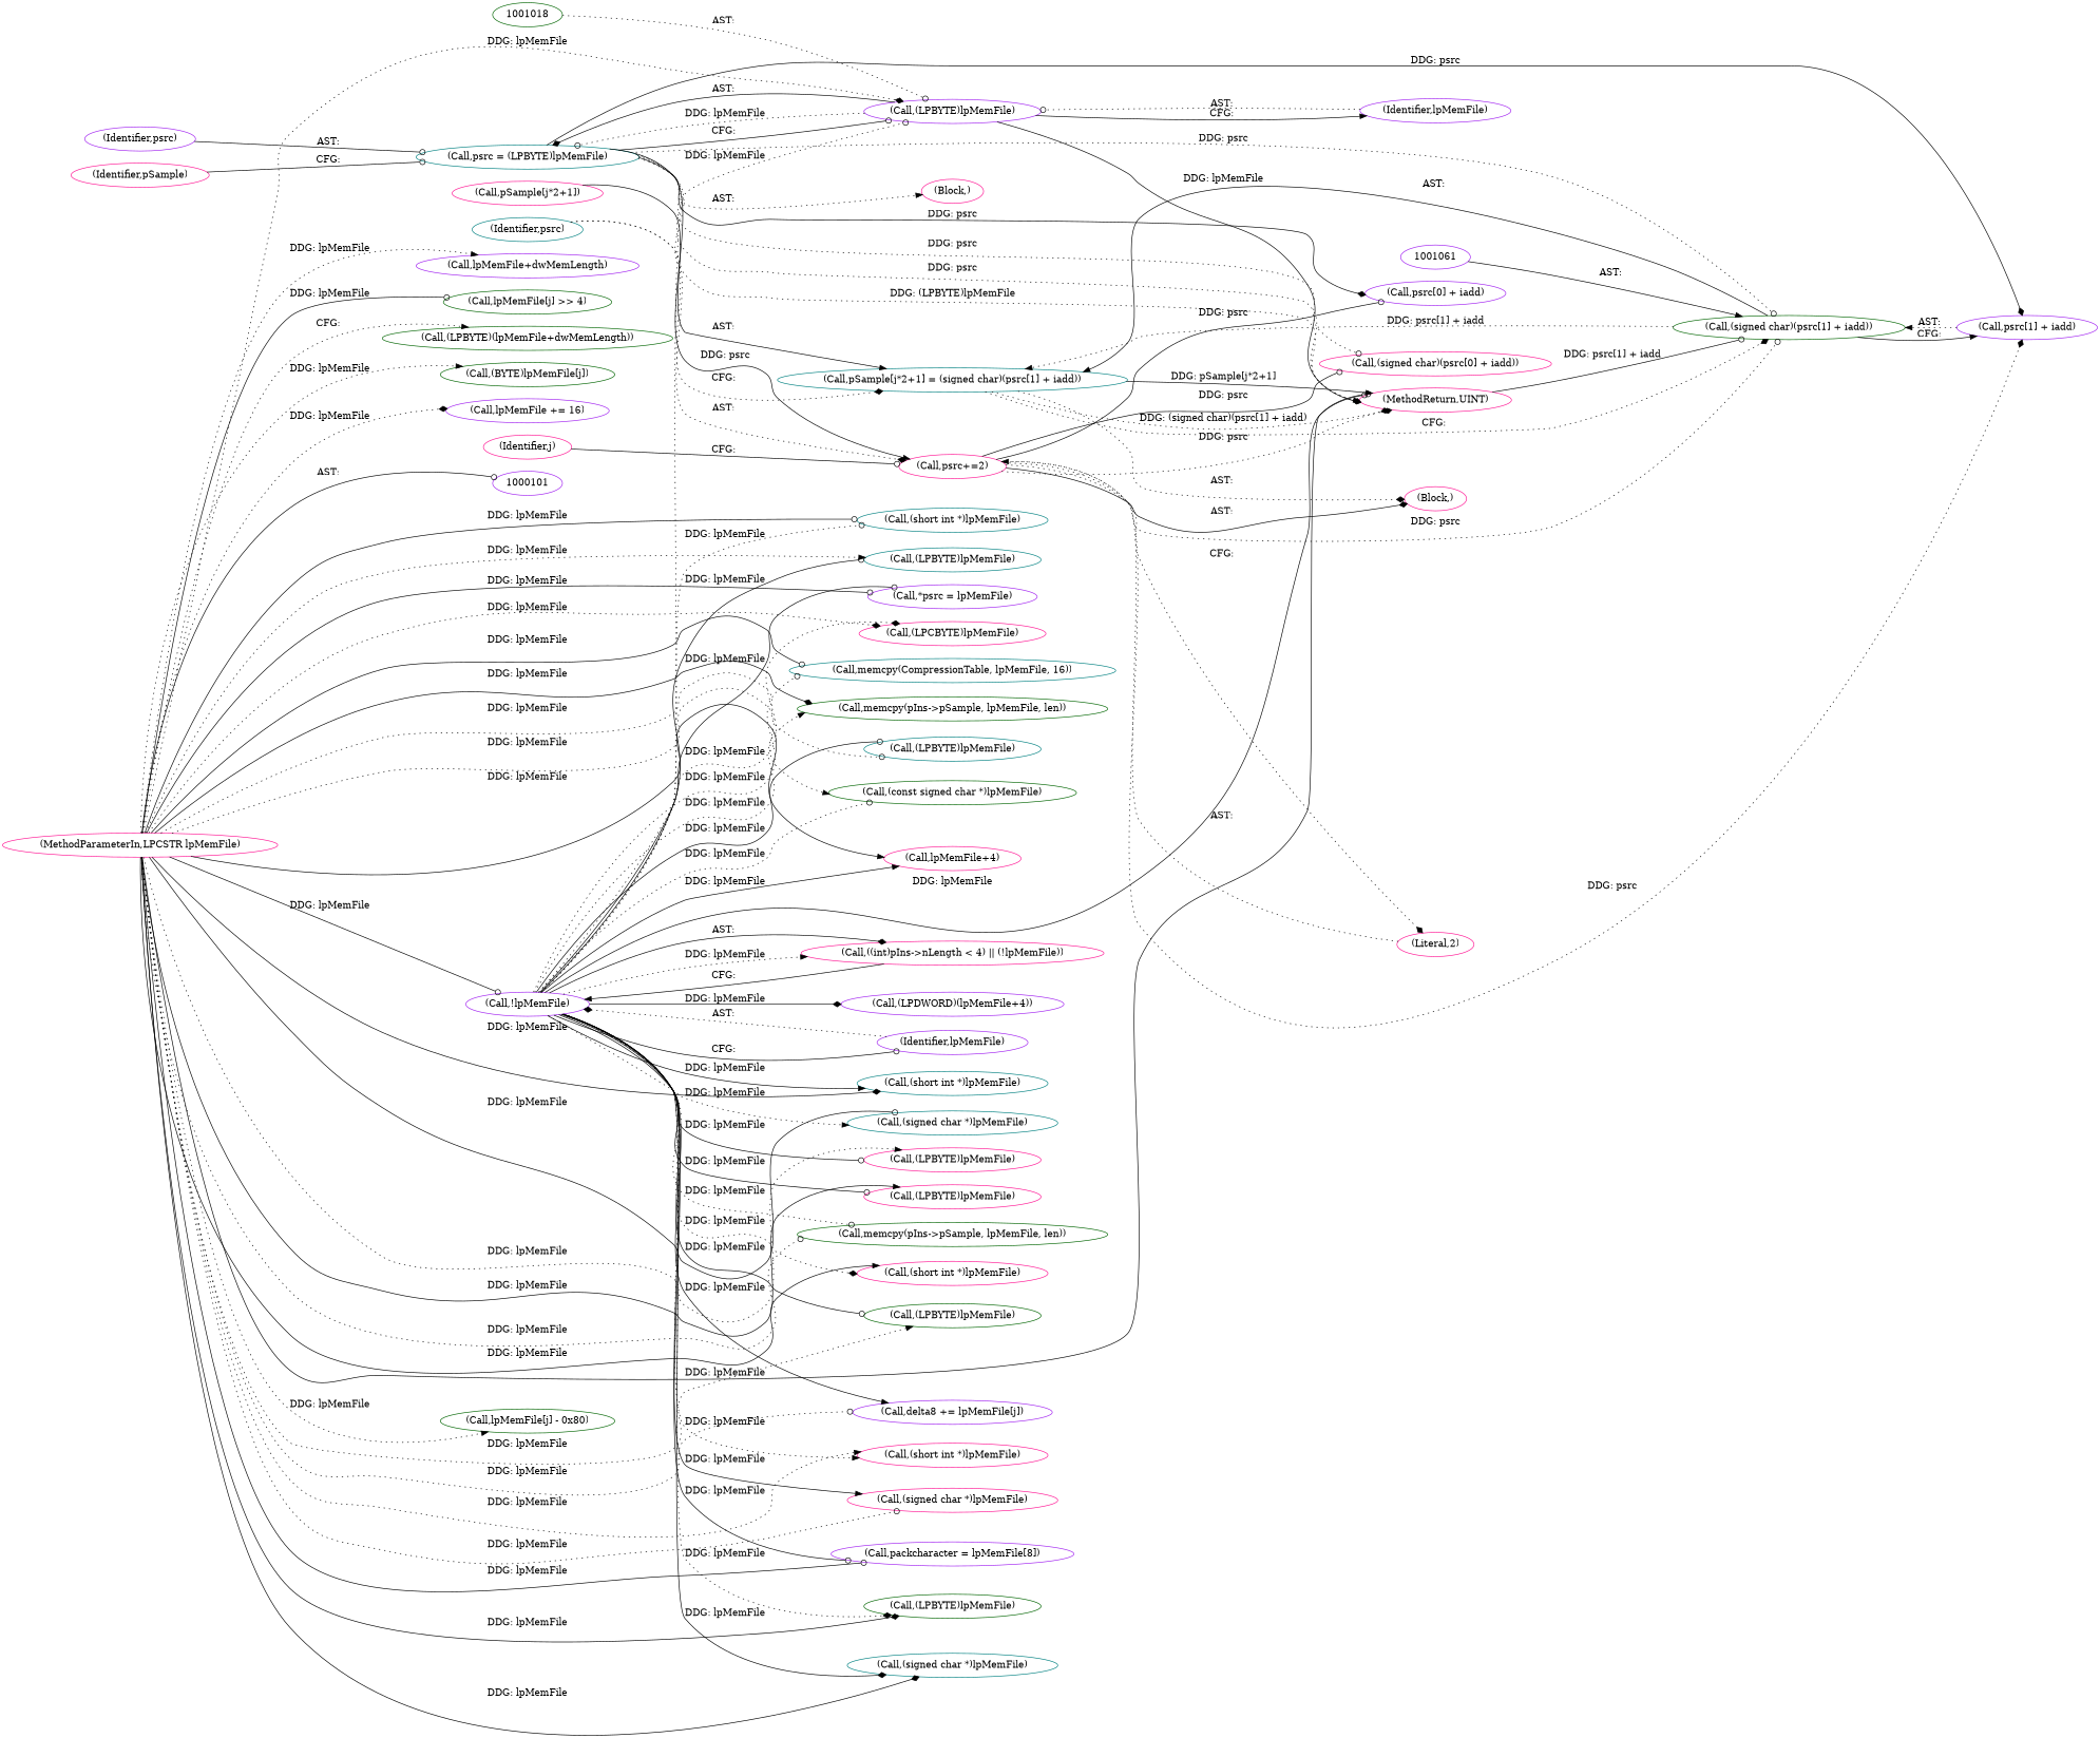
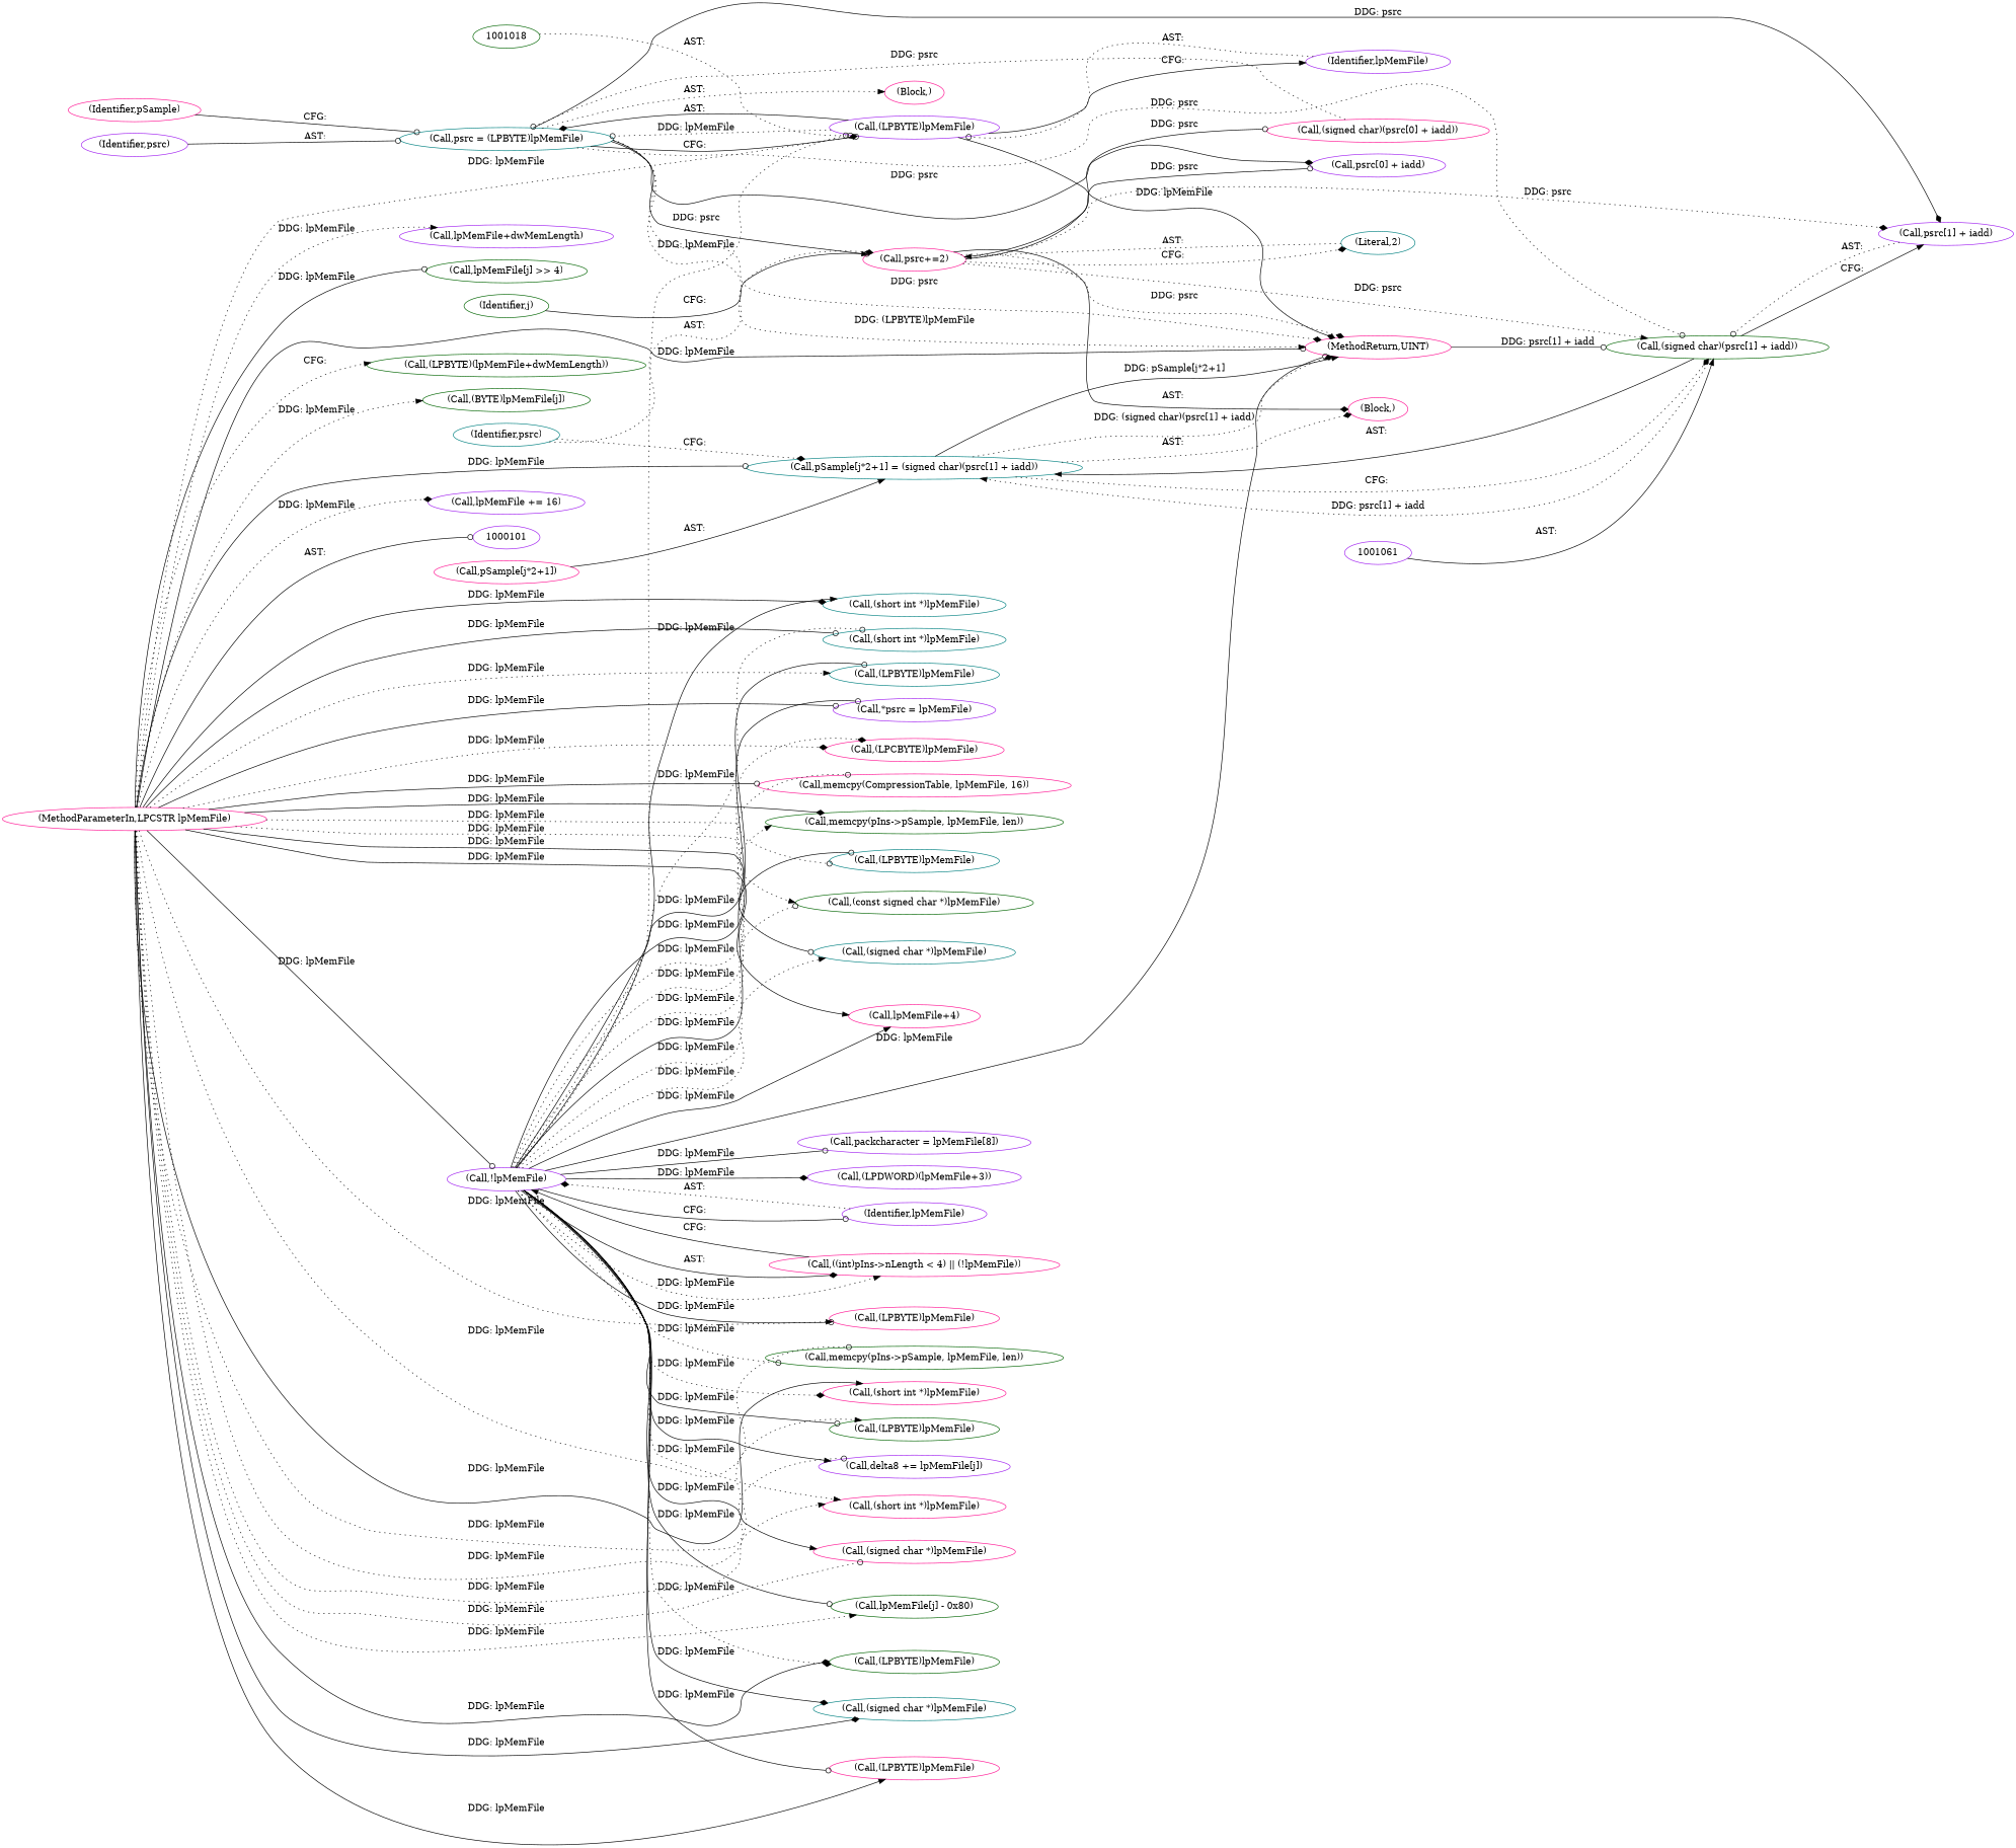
  digraph {
    rankdir=LR
    node [color=deeppink]
    edge [arrowhead=odot style=solid]
    n1 [color=teal label="(Call,pSample[j*2+1] = (signed char)(psrc[1] + iadd))"]
    n2 [color=darkgreen label="(Call,(signed char)(psrc[1] + iadd))"]
    n3 [label="(MethodReturn,UINT)"]
    n4 [label="(Block,)"]
    n5 [color=purple label="(Call,psrc[1] + iadd)"]
    n6 [color=teal label="(Call,psrc = (LPBYTE)lpMemFile)"]
    n7 [color=purple label="(Call,(LPBYTE)lpMemFile)"]
    n8 [label="(Call,psrc+=2)"]
    n9 [label="(Block,)"]
    n10 [label="(Call,(signed char)(psrc[0] + iadd))"]
    n11 [color=purple label="(Call,psrc[0] + iadd)"]
    n12 [color=purple label="(Identifier,lpMemFile)"]
-   n13 [label="(Literal,2)"]
+   n13 [color=teal label="(Literal,2)"]
    n14 [color=purple label="(Call,!lpMemFile)"]
    n15 [color=teal label="(Call,(signed char *)lpMemFile)"]
    n16 [label="(Call,lpMemFile+4)"]
    n17 [color=teal label="(Call,(short int *)lpMemFile)"]
    n18 [color=teal label="(Call,(short int *)lpMemFile)"]
    n19 [color=teal label="(Call,(LPBYTE)lpMemFile)"]
    n20 [color=purple label="(Call,*psrc = lpMemFile)"]
    n21 [label="(Call,(LPCBYTE)lpMemFile)"]
-   n22 [color=teal label="(Call,memcpy(CompressionTable, lpMemFile, 16))"]
+   n22 [label="(Call,memcpy(CompressionTable, lpMemFile, 16))"]
    n23 [label="(Call,((int)pIns->nLength < 4) || (!lpMemFile))"]
    n24 [color=darkgreen label="(Call,memcpy(pIns->pSample, lpMemFile, len))"]
    n25 [color=teal label="(Call,(LPBYTE)lpMemFile)"]
    n26 [color=darkgreen label="(Call,(const signed char *)lpMemFile)"]
    n27 [label="(Call,(LPBYTE)lpMemFile)"]
    n28 [color=purple label="(Call,delta8 += lpMemFile[j])"]
    n29 [label="(Call,(short int *)lpMemFile)"]
    n30 [label="(Call,(signed char *)lpMemFile)"]
    n31 [color=darkgreen label="(Call,lpMemFile[j] - 0x80)"]
    n32 [color=purple label="(Call,packcharacter = lpMemFile[8])"]
    n33 [color=darkgreen label="(Call,(LPBYTE)lpMemFile)"]
    n34 [color=teal label="(Call,(signed char *)lpMemFile)"]
    n35 [label="(Call,(LPBYTE)lpMemFile)"]
-   n36 [color=purple label="(Call,(LPDWORD)(lpMemFile+4))"]
+   n36 [color=purple label="(Call,(LPDWORD)(lpMemFile+3))"]
    n37 [color=purple label="(Identifier,lpMemFile)"]
    n38 [color=darkgreen label="(Call,memcpy(pIns->pSample, lpMemFile, len))"]
    n39 [label="(Call,(short int *)lpMemFile)"]
    n40 [color=darkgreen label="(Call,(LPBYTE)lpMemFile)"]
    n41 [label="(MethodParameterIn,LPCSTR lpMemFile)"]
    n42 [color=purple label="(Call,lpMemFile+dwMemLength)"]
    n43 [color=darkgreen label="(Call,lpMemFile[j] >> 4)"]
    n44 [color=darkgreen label="(Call,(LPBYTE)(lpMemFile+dwMemLength))"]
    n45 [color=darkgreen label="(Call,(BYTE)lpMemFile[j])"]
    n46 [color=purple label="(Call,lpMemFile += 16)"]
    1000101 [color=purple]
-   n48 [label="(Identifier,j)"]
+   n48 [color=darkgreen label="(Identifier,j)"]
    n49 [label="(Call,pSample[j*2+1])"]
    n50 [label="(Identifier,pSample)"]
    n51 [color=teal label="(Identifier,psrc)"]
    n52 [color=purple label="(Identifier,psrc)"]
    1001061 [color=purple]
    1001018 [color=darkgreen]
    n1 -> n2 [arrowhead=diamond label="CFG: " style=dotted]
    n1 -> n3 [arrowhead=diamond label="DDG: (signed char)(psrc[1] + iadd)" style=dotted]
    n1 -> n3 [arrowhead=normal label="DDG: pSample[j*2+1]"]
    n1 -> n4 [arrowhead=diamond label="AST: " style=dotted]
    n2 -> n1 [arrowhead=normal label="AST: "]
    n2 -> n1 [arrowhead=normal label="DDG: psrc[1] + iadd" style=dotted]
    n2 -> n5 [arrowhead=normal label="CFG: "]
    n3 -> n2 [label="DDG: psrc[1] + iadd"]
-   n5 -> n2 [arrowhead=normal label="AST: " style=dotted]
+   n5 -> n2 [label="AST: " style=dotted]
    n6 -> n2 [label="DDG: psrc" style=dotted]
    n6 -> n3 [arrowhead=diamond label="DDG: psrc" style=dotted]
    n6 -> n3 [arrowhead=normal label="DDG: (LPBYTE)lpMemFile" style=dotted]
    n6 -> n5 [arrowhead=diamond label="DDG: psrc"]
    n6 -> n7 [label="CFG: "]
    n6 -> n8 [arrowhead=normal label="DDG: psrc"]
    n6 -> n9 [arrowhead=normal label="AST: " style=dotted]
-   n6 -> n10 [label="DDG: psrc" style=dotted]
+   n10 -> n6 [label="DDG: psrc" style=dotted]
    n6 -> n11 [arrowhead=diamond label="DDG: psrc"]
    n7 -> n3 [arrowhead=diamond label="DDG: lpMemFile"]
    n7 -> n6 [arrowhead=diamond label="AST: "]
    n7 -> n6 [label="DDG: lpMemFile" style=dotted]
    n7 -> n12 [arrowhead=normal label="CFG: "]
-   n8 -> n2 [label="DDG: psrc" style=dotted]
+   n8 -> n2 [arrowhead=normal label="DDG: psrc" style=dotted]
    n8 -> n3 [arrowhead=diamond label="DDG: psrc" style=dotted]
    n8 -> n4 [arrowhead=diamond label="AST: "]
    n8 -> n5 [arrowhead=diamond label="DDG: psrc" style=dotted]
    n8 -> n10 [label="DDG: psrc"]
    n8 -> n11 [label="DDG: psrc"]
    n8 -> n13 [arrowhead=diamond label="CFG: " style=dotted]
    n12 -> n7 [label="AST: " style=dotted]
    n13 -> n8 [arrowhead=normal label="AST: " style=dotted]
    n14 -> n3 [label="DDG: lpMemFile"]
    n14 -> n7 [label="DDG: lpMemFile" style=dotted]
    n14 -> n15 [arrowhead=normal label="DDG: lpMemFile" style=dotted]
    n14 -> n16 [arrowhead=normal label="DDG: lpMemFile"]
    n14 -> n17 [arrowhead=normal label="DDG: lpMemFile"]
    n14 -> n18 [label="DDG: lpMemFile" style=dotted]
    n14 -> n19 [label="DDG: lpMemFile"]
    n14 -> n20 [label="DDG: lpMemFile"]
    n14 -> n21 [arrowhead=diamond label="DDG: lpMemFile" style=dotted]
    n14 -> n22 [label="DDG: lpMemFile" style=dotted]
    n14 -> n23 [arrowhead=diamond label="AST: "]
    n14 -> n23 [arrowhead=normal label="DDG: lpMemFile" style=dotted]
    n14 -> n24 [arrowhead=normal label="DDG: lpMemFile" style=dotted]
    n14 -> n25 [label="DDG: lpMemFile"]
    n14 -> n26 [label="DDG: lpMemFile" style=dotted]
    n14 -> n27 [label="DDG: lpMemFile"]
    n14 -> n28 [arrowhead=normal label="DDG: lpMemFile"]
    n14 -> n29 [arrowhead=normal label="DDG: lpMemFile" style=dotted]
    n14 -> n30 [arrowhead=normal label="DDG: lpMemFile"]
+   n14 -> n31 [label="DDG: lpMemFile"]
    n14 -> n32 [label="DDG: lpMemFile"]
    n14 -> n33 [arrowhead=diamond label="DDG: lpMemFile" style=dotted]
    n14 -> n34 [arrowhead=diamond label="DDG: lpMemFile"]
    n14 -> n35 [label="DDG: lpMemFile"]
    n14 -> n36 [arrowhead=diamond label="DDG: lpMemFile"]
    n14 -> n37 [label="CFG: "]
    n14 -> n38 [label="DDG: lpMemFile" style=dotted]
    n14 -> n39 [arrowhead=diamond label="DDG: lpMemFile" style=dotted]
    n14 -> n40 [label="DDG: lpMemFile"]
    n23 -> n14 [arrowhead=normal label="CFG: "]
    n37 -> n14 [arrowhead=diamond label="AST: " style=dotted]
    n41 -> n3 [label="DDG: lpMemFile"]
    n41 -> n7 [arrowhead=diamond label="DDG: lpMemFile" style=dotted]
    n41 -> n14 [label="DDG: lpMemFile"]
    n41 -> n15 [label="DDG: lpMemFile"]
    n41 -> n16 [arrowhead=normal label="DDG: lpMemFile"]
    n41 -> n17 [arrowhead=diamond label="DDG: lpMemFile"]
    n41 -> n18 [label="DDG: lpMemFile"]
    n41 -> n19 [arrowhead=normal label="DDG: lpMemFile" style=dotted]
    n41 -> n20 [label="DDG: lpMemFile"]
    n41 -> n21 [arrowhead=diamond label="DDG: lpMemFile" style=dotted]
    n41 -> n22 [label="DDG: lpMemFile"]
    n41 -> n24 [arrowhead=diamond label="DDG: lpMemFile"]
    n41 -> n25 [label="DDG: lpMemFile" style=dotted]
    n41 -> n26 [arrowhead=normal label="DDG: lpMemFile" style=dotted]
    n41 -> n27 [arrowhead=normal label="DDG: lpMemFile" style=dotted]
    n41 -> n28 [label="DDG: lpMemFile" style=dotted]
    n41 -> n29 [arrowhead=normal label="DDG: lpMemFile" style=dotted]
    n41 -> n30 [label="DDG: lpMemFile" style=dotted]
    n41 -> n31 [arrowhead=normal label="DDG: lpMemFile" style=dotted]
-   n41 -> n32 [label="DDG: lpMemFile"]
+   n41 -> n1 [label="DDG: lpMemFile"]
    n41 -> n33 [arrowhead=diamond label="DDG: lpMemFile"]
    n41 -> n34 [arrowhead=diamond label="DDG: lpMemFile"]
    n41 -> n35 [arrowhead=normal label="DDG: lpMemFile"]
    n41 -> n38 [label="DDG: lpMemFile" style=dotted]
    n41 -> n39 [arrowhead=normal label="DDG: lpMemFile"]
    n41 -> n40 [arrowhead=normal label="DDG: lpMemFile" style=dotted]
    n41 -> n42 [arrowhead=normal label="DDG: lpMemFile" style=dotted]
    n41 -> n43 [label="DDG: lpMemFile"]
    n41 -> n44 [arrowhead=normal label="CFG: " style=dotted]
    n41 -> n45 [arrowhead=normal label="DDG: lpMemFile" style=dotted]
    n41 -> n46 [arrowhead=diamond label="DDG: lpMemFile" style=dotted]
    n41 -> 1000101 [label="AST: "]
    n48 -> n8 [label="CFG: "]
    n49 -> n1 [arrowhead=normal label="AST: "]
    n50 -> n6 [label="CFG: "]
    n51 -> n1 [arrowhead=diamond label="CFG: " style=dotted]
    n51 -> n8 [arrowhead=diamond label="AST: " style=dotted]
    n52 -> n6 [label="AST: "]
    1001061 -> n2 [arrowhead=normal label="AST: "]
    1001018 -> n7 [label="AST: " style=dotted]
  }
